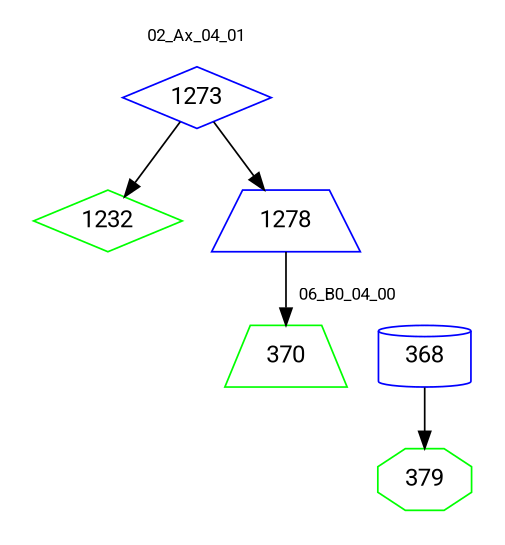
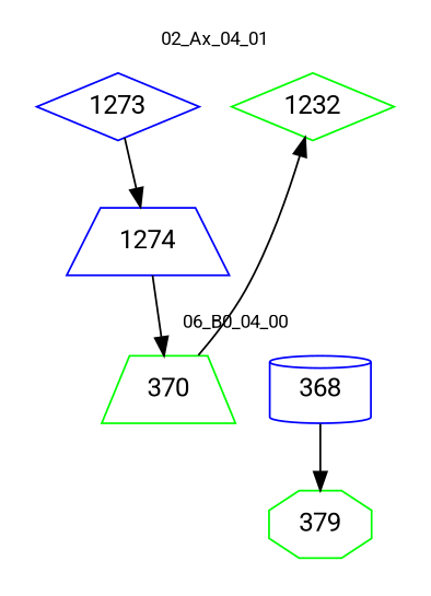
  digraph {
    fontname=Roboto
    node [color=blue fontname=Roboto shape=diamond]
    edge [color=black fontname=Roboto]
    n1 [label=1273]
    n2 [color=green label=1232]
-   n3 [label=1278 shape=trapezium]
+   n3 [label=1274 shape=trapezium]
    n4 [label=368 shape=cylinder]
    n5 [color=green label=370 shape=trapezium]
    n6 [color=green label=379 shape=octagon]
    subgraph cluster_1 {
      color=white
      fontsize=10
      label="02_Ax_04_01"
      n1
      n2
      n3
    }
    subgraph cluster_2 {
      color=white
      fontsize=10
      label="06_B0_04_00"
      n4
      n5
      n6
    }
-   n1 -> n2
+   n5 -> n2
    n1 -> n3
    n3 -> n5
    n4 -> n6
  }
